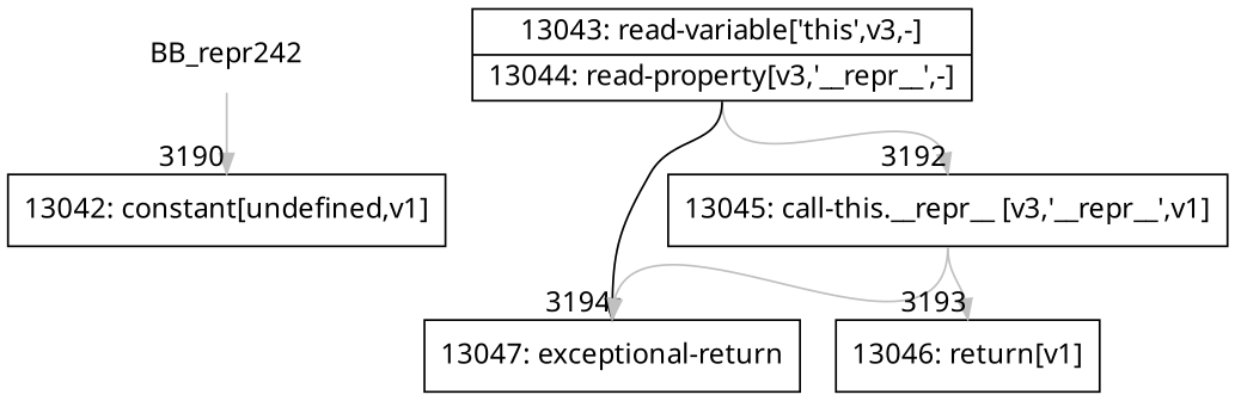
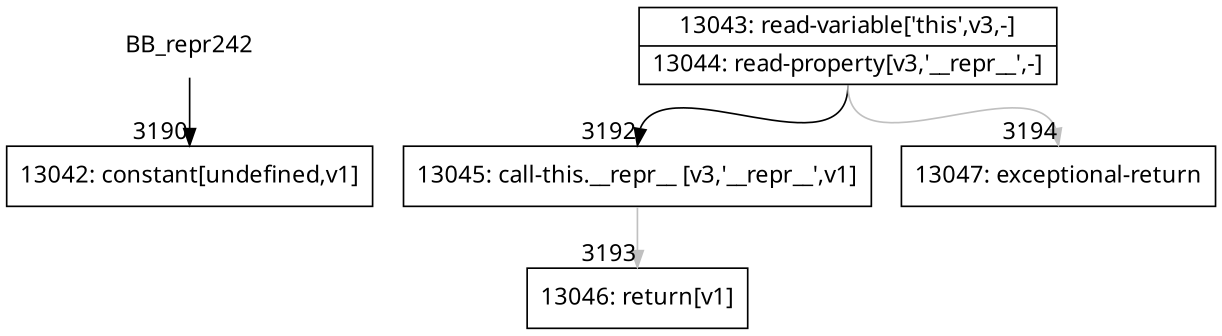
  digraph {
    fontname="Noto Sans"
    rankdir=TD
    node [fontname="Noto Sans" shape=record]
    edge [fontname="Noto Sans" headport=n tailport=s color=gray]
    n1 [label=BB_repr242 shape=none]
    n2 [label="{13042: constant[undefined,v1]}"]
    n3 [label="{13043: read-variable['this',v3,-]|13044: read-property[v3,'__repr__',-]}"]
    n4 [label="{13045: call-this.__repr__ [v3,'__repr__',v1]}"]
    n5 [label="{13047: exceptional-return}"]
    n6 [label="{13046: return[v1]}"]
-   n1 -> n2 [headlabel="    3190"]
-   n3 -> n4 [headlabel="      3192"]
-   n3 -> n5 [color=black headlabel="      3194"]
-   n4 -> n5
+   n1 -> n2 [headlabel="    3190" color=""]
+   n3 -> n4 [headlabel="      3192" color=""]
+   n3 -> n5 [headlabel="      3194"]
    n4 -> n6 [headlabel="      3193"]
  }
